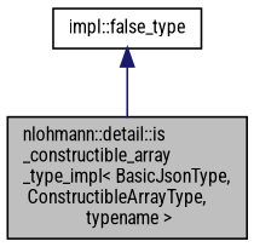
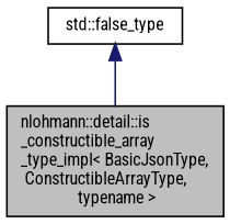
  digraph {
    fontname="Roboto Condensed"
    node [color=black fontname="Roboto Condensed" fontsize=10 shape=record style=filled]
    n1 [fillcolor=grey75 fontcolor=black height=0.2 label="nlohmann::detail::is\l_constructible_array\l_type_impl\< BasicJsonType,\l ConstructibleArrayType,\l typename \>" width=0.4]
-   n2 [fillcolor=white height=0.2 label="impl::false_type" width=0.4]
+   n2 [fillcolor=white height=0.2 label="std::false_type" width=0.4]
    n2 -> n1 [color=midnightblue dir=back fontname="Roboto Condensed" fontsize=10 labelfontname=Helvetica labelfontsize=10 style=solid]
  }
